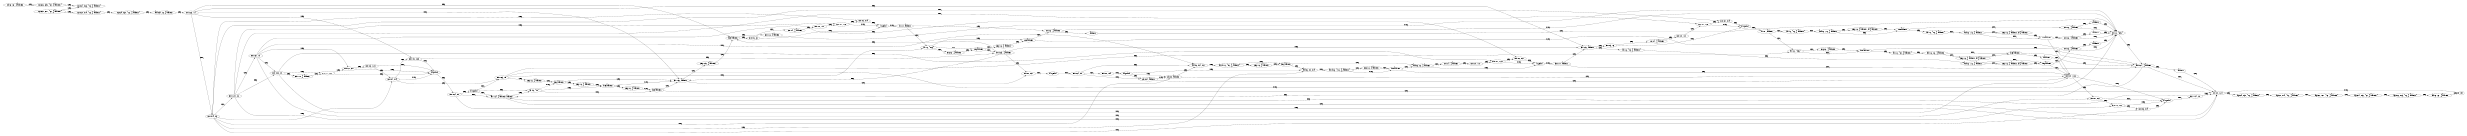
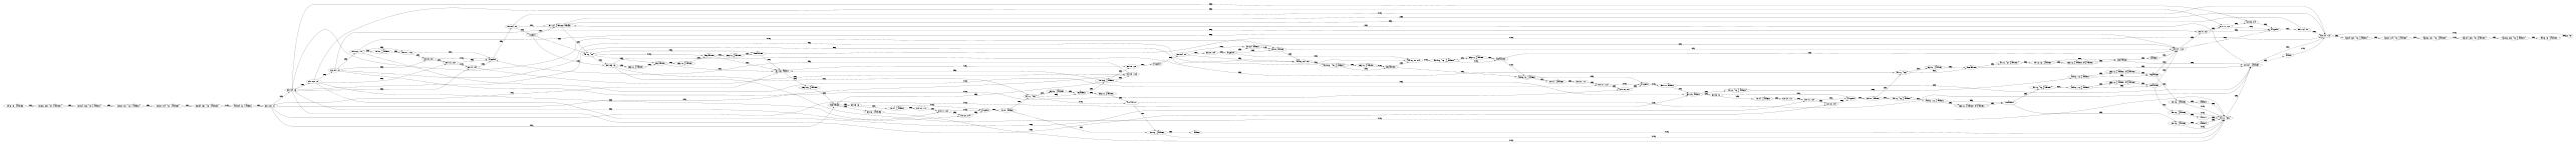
  digraph {
    rankdir=LR
    n1 [label="sub sp , sp , # address"]
    n2 [label="stp x28 , x25 , [ sp , # address ]"]
    n3 [label="stp x24 , x23 , [ sp , # address ]"]
    n4 [label="stp x22 , x21 , [ sp , # address ]"]
    n5 [label="stp x20 , x19 , [ sp , # address ]"]
    n6 [label="stp x29 , x30 , [ sp , # address ]"]
    n7 [label="add x29 , sp , # address"]
    n8 [label="mov w25 , w4"]
    n9 [label="mov x19 , x3"]
    n10 [label="mov w5 , w25"]
    n11 [label="cbz w25 , address"]
    n12 [label="b.ne address"]
    n13 [label="cbz w25 , address"]
    n14 [label="mov w20 , w2"]
    n15 [label="mov x4 , x19"]
    n16 [label="mov x3 , x19"]
    n17 [label="mov x2 , x19"]
    n18 [label="add x8 , x0 , x19"]
    n19 [label="mov x2 , x19"]
    n20 [label="cbz x0 , address"]
    n21 [label="bl symbol"]
    n22 [label="mov x0 , x21"]
    n23 [label="cmp w25 , # address"]
    n24 [label="mov w8 , # address"]
    n25 [label="mov x3 , sp"]
    n26 [label="mov x3 , sp"]
    n27 [label="ldr w8 , [ sp , # address ]"]
    n28 [label="mov x21 , x1"]
    n29 [label="mov w3 , w20"]
    n30 [label="mov w2 , w20"]
    n31 [label="mov w1 , w20"]
    n32 [label="mov w1 , w20"]
    n33 [label="mov x0 , x19"]
    n34 [label="bl symbol"]
    n35 [label="bl symbol"]
    n36 [label="bl symbol"]
    n37 [label="ldurb w8 , [ x8 , #- address ]"]
    n38 [label="bl symbol"]
    n39 [label="mov w22 , w0"]
    n40 [label="mov x2 , x21"]
    n41 [label="mov x1 , x21"]
    n42 [label="add x8 , x24 , x21"]
    n43 [label="mov x2 , x21"]
    n44 [label="mov w0 , # address"]
    n45 [label="mov w1 , w22"]
    n46 [label="mov w0 , w22"]
    n47 [label="mov w1 , w22"]
    n48 [label="bl symbol"]
    n49 [label="ldurb w8 , [ x8 , #- address ]"]
    n50 [label="bl symbol"]
    n51 [label="mov x24 , x0"]
    n52 [label="bl symbol"]
    n53 [label="tbz w24 , # address , address"]
    n54 [label="mov w0 , w24"]
    n55 [label="ldr w8 , [ x0 ]"]
    n56 [label="mov x23 , x0"]
    n57 [label="ldp x29 , x30 , [ sp , # address ]"]
    n58 [label=ret]
    n59 [label="b.eq address"]
    n60 [label="b.eq address"]
    n61 [label="b.ne address"]
    n62 [label="cmp w8 , # address"]
    n63 [label="str w8 , [ x23 ]"]
    n64 [label="ldr w8 , [ x23 ]"]
    n65 [label="ldr w8 , [ x23 ]"]
    n66 [label="ldp x20 , x19 , [ sp , # address ]"]
    n67 [label="cmp w8 , # address"]
    n68 [label="cmp w8 , # address"]
    n69 [label="ldp x22 , x21 , [ sp , # address ]"]
    n70 [label="ldp x24 , x23 , [ sp , # address ]"]
    n71 [label="ldp x28 , x25 , [ sp , # address ]"]
    n72 [label="add sp , sp , # address"]
    n73 [label="mov w24 , # address"]
    n74 [label="cmp w8 , # address"]
    n75 [label="b.eq address"]
    n76 [label="b.ne address"]
    n77 [label="cmp w8 , # address"]
    n78 [label="b.ne address"]
    n79 [label="mov x24 , x0"]
    n80 [label="cbz x24 , address"]
    n81 [label="mov w24 , w0"]
    n82 [label="mov w4 , # address"]
    n83 [label="mov w0 , wzr"]
    n84 [label="cbz w0 , address"]
    n85 [label="cmp w8 , # address"]
    n86 [label="b.eq address"]
    n87 [label="b address"]
    n88 [label="mov w8 , # address"]
    n89 [label="b address"]
    n90 [label="mov w25 , # address"]
    n91 [label="cmp w8 , # address"]
    n92 [label="add x3 , sp , # address"]
    n93 [label="mov w4 , # address"]
    n94 [label="mov w0 , wzr"]
    n95 [label="cbnz w0 , address"]
    n96 [label="cmp w8 , # address"]
    n97 [label="b.ne address"]
    n98 [label="mov w4 , # address"]
    n99 [label="and w8 , w8 , # address"]
    n100 [label="mov w0 , wzr"]
    n101 [label="cbz w0 , address"]
    n102 [label="cmp w8 , # address , lsl # address"]
    n103 [label="b.eq address"]
    n104 [label="ldr w8 , [ sp , # address ]"]
    n105 [label="and w8 , w8 , # address"]
    n106 [label="cmp w8 , # address , lsl # address"]
    n107 [label="b.ne address"]
    n108 [label="ldr w8 , [ sp , # address ]"]
    n109 [label="mov w8 , # address"]
    n110 [label="b address"]
    n111 [label="mov w8 , # address"]
    n112 [label="ldr w8 , [ sp , # address ]"]
    n113 [label="b address"]
    n114 [label="and w8 , w8 , # address"]
    n115 [label="cmp w8 , # address , lsl # address"]
    n116 [label="b.ne address"]
    n117 [label="and w8 , w8 , # address"]
    n118 [label="cmp w8 , # address , lsl # address"]
    n119 [label="b.ne address"]
    n120 [label="mov w8 , # address"]
    n121 [label="b address"]
    n122 [label="b address"]
    n1 -> n2 [label=CFG]
    n2 -> n3 [label=CFG]
-   n4 -> n3 [label=CFG]
+   n3 -> n4 [label=CFG]
    n4 -> n5 [label=CFG]
    n5 -> n6 [label=CFG]
    n6 -> n7 [label=CFG]
    n7 -> n8 [label=CFG]
    n8 -> n9 [label=CFG]
    n8 -> n10 [label=DFG]
    n8 -> n11 [label=DFG]
    n8 -> n12 [label=DFG]
    n8 -> n13 [label=DFG]
    n9 -> n14 [label=CFG]
    n9 -> n15 [label=DFG]
    n9 -> n16 [label=DFG]
    n9 -> n17 [label=DFG]
    n9 -> n18 [label=DFG]
    n9 -> n19 [label=DFG]
    n9 -> n20 [label=DFG]
    n10 -> n21 [label=DFG]
    n11 -> n22 [label=CFG]
    n11 -> n23 [label=CFG]
    n12 -> n24 [label=CFG]
    n12 -> n25 [label=CFG]
    n13 -> n26 [label=CFG]
    n13 -> n27 [label=CFG]
    n14 -> n28 [label=CFG]
-   n14 -> n39 [label=DFG]
+   n14 -> n29 [label=DFG]
    n14 -> n30 [label=DFG]
    n14 -> n31 [label=DFG]
    n14 -> n32 [label=DFG]
    n15 -> n10 [label=CFG]
    n15 -> n21 [label=DFG]
    n16 -> n35 [label=CFG]
    n17 -> n36 [label=DFG]
    n18 -> n37 [label=DFG]
    n19 -> n38 [label=DFG]
    n20 -> n42 [label=CFG]
    n20 -> n46 [label=CFG]
    n21 -> n51 [label=DFG]
    n22 -> n48 [label=DFG]
    n23 -> n12 [label=CFG]
    n24 -> n63 [label=DFG]
    n25 -> n36 [label=DFG]
    n25 -> n82 [label=CFG]
    n26 -> n38 [label=DFG]
    n26 -> n98 [label=CFG]
    n27 -> n99 [label=DFG]
    n28 -> n39 [label=CFG]
    n28 -> n40 [label=DFG]
    n28 -> n41 [label=DFG]
    n28 -> n42 [label=DFG]
    n28 -> n43 [label=DFG]
    n29 -> n15 [label=CFG]
    n29 -> n21 [label=DFG]
    n30 -> n16 [label=CFG]
    n30 -> n35 [label=DFG]
    n31 -> n17 [label=CFG]
    n31 -> n36 [label=DFG]
    n32 -> n19 [label=CFG]
    n32 -> n38 [label=DFG]
    n33 -> n34 [label=DFG]
    n34 -> n18 [label=DFG]
    n34 -> n20 [label=DFG]
    n34 -> n80 [label=CFG]
    n35 -> n81 [label=DFG]
    n36 -> n84 [label=DFG]
    n37 -> n96 [label=CFG]
    n37 -> n97 [label=DFG]
    n38 -> n101 [label=DFG]
    n39 -> n44 [label=CFG]
    n39 -> n45 [label=DFG]
    n39 -> n46 [label=DFG]
    n39 -> n47 [label=DFG]
    n40 -> n21 [label=DFG]
    n40 -> n29 [label=CFG]
    n41 -> n30 [label=CFG]
    n41 -> n35 [label=DFG]
    n42 -> n49 [label=DFG]
    n43 -> n50 [label=DFG]
    n44 -> n45 [label=CFG]
    n45 -> n21 [label=DFG]
    n45 -> n40 [label=CFG]
    n46 -> n35 [label=DFG]
    n46 -> n41 [label=CFG]
    n47 -> n43 [label=CFG]
    n47 -> n50 [label=DFG]
    n48 -> n79 [label=DFG]
    n49 -> n85 [label=CFG]
    n49 -> n86 [label=DFG]
    n50 -> n95 [label=DFG]
    n51 -> n52 [label=CFG]
    n51 -> n53 [label=DFG]
    n51 -> n54 [label=DFG]
    n52 -> n53 [label=CFG]
    n52 -> n55 [label=DFG]
    n52 -> n56 [label=DFG]
    n53 -> n54 [label=CFG]
    n53 -> n55 [label=CFG]
    n54 -> n57 [label=CFG]
    n54 -> n58 [label=DFG]
-   n15 -> n56 [label=CFG]
+   n55 -> n56 [label=CFG]
    n55 -> n59 [label=DFG]
    n55 -> n60 [label=DFG]
    n55 -> n61 [label=DFG]
    n56 -> n62 [label=CFG]
    n56 -> n63 [label=DFG]
    n56 -> n64 [label=DFG]
    n56 -> n65 [label=DFG]
    n57 -> n66 [label=CFG]
    n59 -> n11 [label=CFG]
    n59 -> n67 [label=CFG]
    n60 -> n11 [label=CFG]
    n60 -> n68 [label=CFG]
    n61 -> n11 [label=CFG]
    n61 -> n54 [label=CFG]
    n62 -> n59 [label=CFG]
    n63 -> n73 [label=CFG]
    n64 -> n74 [label=CFG]
    n64 -> n75 [label=DFG]
    n64 -> n76 [label=DFG]
    n65 -> n77 [label=CFG]
    n65 -> n78 [label=DFG]
    n66 -> n69 [label=CFG]
    n67 -> n60 [label=CFG]
    n68 -> n61 [label=CFG]
    n69 -> n70 [label=CFG]
    n70 -> n71 [label=CFG]
    n71 -> n72 [label=CFG]
    n72 -> n58 [label=CFG]
    n73 -> n53 [label=DFG]
    n73 -> n54 [label=DFG]
    n73 -> n87 [label=CFG]
    n74 -> n75 [label=CFG]
    n75 -> n90 [label=CFG]
    n75 -> n91 [label=CFG]
    n76 -> n73 [label=CFG]
    n76 -> n88 [label=CFG]
    n77 -> n78 [label=CFG]
    n78 -> n73 [label=CFG]
    n78 -> n108 [label=CFG]
    n79 -> n33 [label=CFG]
    n79 -> n42 [label=DFG]
    n79 -> n80 [label=DFG]
    n80 -> n20 [label=CFG]
    n80 -> n46 [label=CFG]
    n81 -> n53 [label=DFG]
    n81 -> n54 [label=DFG]
    n82 -> n83 [label=CFG]
    n83 -> n31 [label=CFG]
    n84 -> n64 [label=CFG]
    n84 -> n88 [label=CFG]
    n85 -> n86 [label=CFG]
    n86 -> n18 [label=CFG]
    n86 -> n92 [label=CFG]
    n87 -> n54 [label=CFG]
    n88 -> n63 [label=DFG]
    n88 -> n89 [label=CFG]
    n89 -> n63 [label=CFG]
-   n10 -> n90 [label=DFG]
+   n90 -> n10 [label=DFG]
    n90 -> n11 [label=DFG]
    n90 -> n12 [label=DFG]
    n90 -> n13 [label=DFG]
    n90 -> n22 [label=CFG]
    n91 -> n76 [label=CFG]
    n92 -> n50 [label=DFG]
    n92 -> n93 [label=CFG]
    n93 -> n94 [label=CFG]
    n94 -> n47 [label=CFG]
    n95 -> n13 [label=CFG]
    n95 -> n73 [label=CFG]
    n96 -> n97 [label=CFG]
    n97 -> n46 [label=CFG]
    n97 -> n92 [label=CFG]
    n98 -> n100 [label=CFG]
    n99 -> n102 [label=CFG]
    n99 -> n103 [label=DFG]
    n100 -> n32 [label=CFG]
    n101 -> n65 [label=CFG]
    n101 -> n104 [label=CFG]
    n102 -> n103 [label=CFG]
    n103 -> n46 [label=CFG]
    n103 -> n109 [label=CFG]
    n104 -> n105 [label=DFG]
    n105 -> n106 [label=CFG]
    n105 -> n107 [label=DFG]
    n106 -> n107 [label=CFG]
    n107 -> n111 [label=CFG]
    n107 -> n112 [label=CFG]
    n108 -> n117 [label=DFG]
    n109 -> n63 [label=DFG]
    n109 -> n110 [label=CFG]
    n110 -> n63 [label=CFG]
    n111 -> n63 [label=DFG]
    n111 -> n113 [label=CFG]
    n112 -> n114 [label=DFG]
    n113 -> n63 [label=CFG]
    n114 -> n115 [label=CFG]
    n114 -> n116 [label=DFG]
    n115 -> n116 [label=CFG]
    n116 -> n46 [label=CFG]
    n116 -> n120 [label=CFG]
    n117 -> n118 [label=CFG]
    n117 -> n119 [label=DFG]
    n118 -> n119 [label=CFG]
    n119 -> n73 [label=CFG]
    n119 -> n122 [label=CFG]
    n120 -> n63 [label=DFG]
    n120 -> n121 [label=CFG]
    n121 -> n63 [label=CFG]
    n122 -> n46 [label=CFG]
  }
